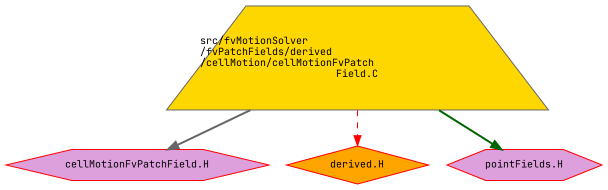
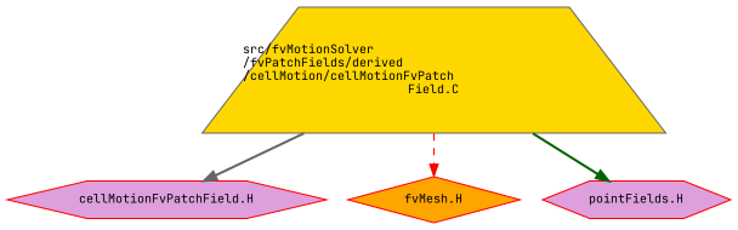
  digraph {
    fontname="JetBrains Mono"
    node [color=red fillcolor=plum fontname="JetBrains Mono" fontsize=10 shape=hexagon style=filled]
    edge [arrowhead=normal fontname="JetBrains Mono" fontsize=10 labelfontname=Helvetica labelfontsize=10 style=bold]
    n1 [color=gray40 fillcolor=gold fontcolor=black height=0.2 label="src/fvMotionSolver\l/fvPatchFields/derived\l/cellMotion/cellMotionFvPatch\lField.C" shape=trapezium width=0.4]
    n2 [height=0.2 label="cellMotionFvPatchField.H" width=0.4]
-   n3 [fillcolor=orange height=0.2 label="derived.H" shape=diamond width=0.4]
+   n3 [fillcolor=orange height=0.2 label="fvMesh.H" shape=diamond width=0.4]
    n4 [height=0.2 label="pointFields.H" width=0.4]
    n1 -> n2 [color=gray40]
    n1 -> n3 [color=red style=dashed]
    n1 -> n4 [color=darkgreen]
  }
